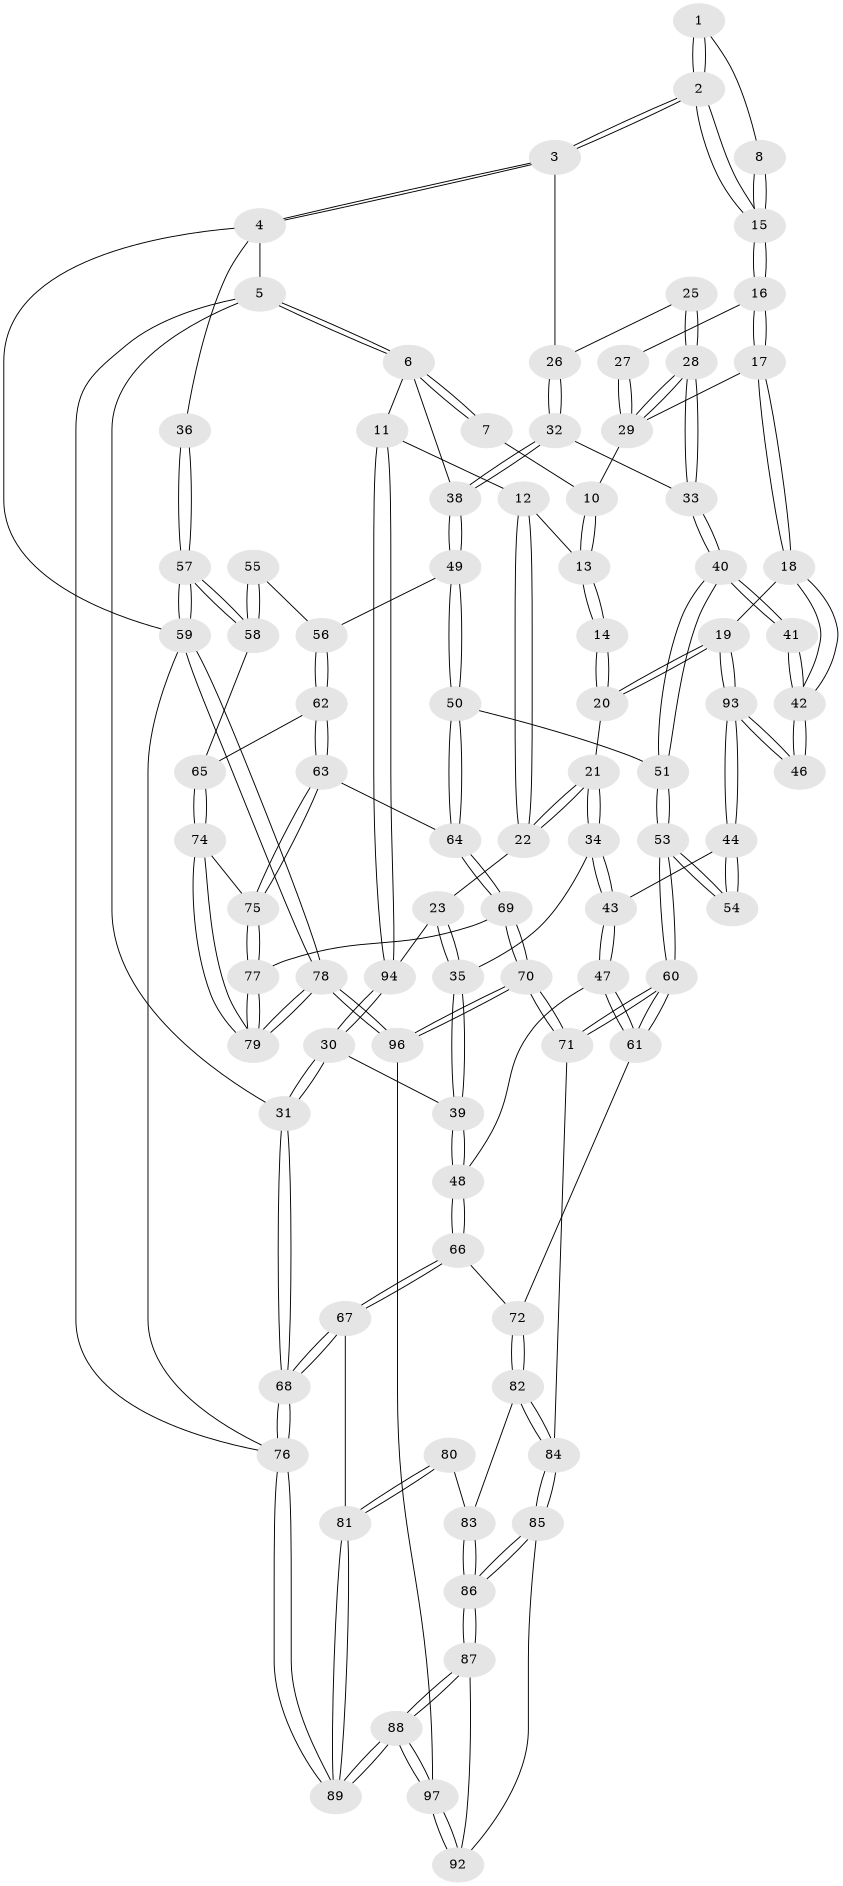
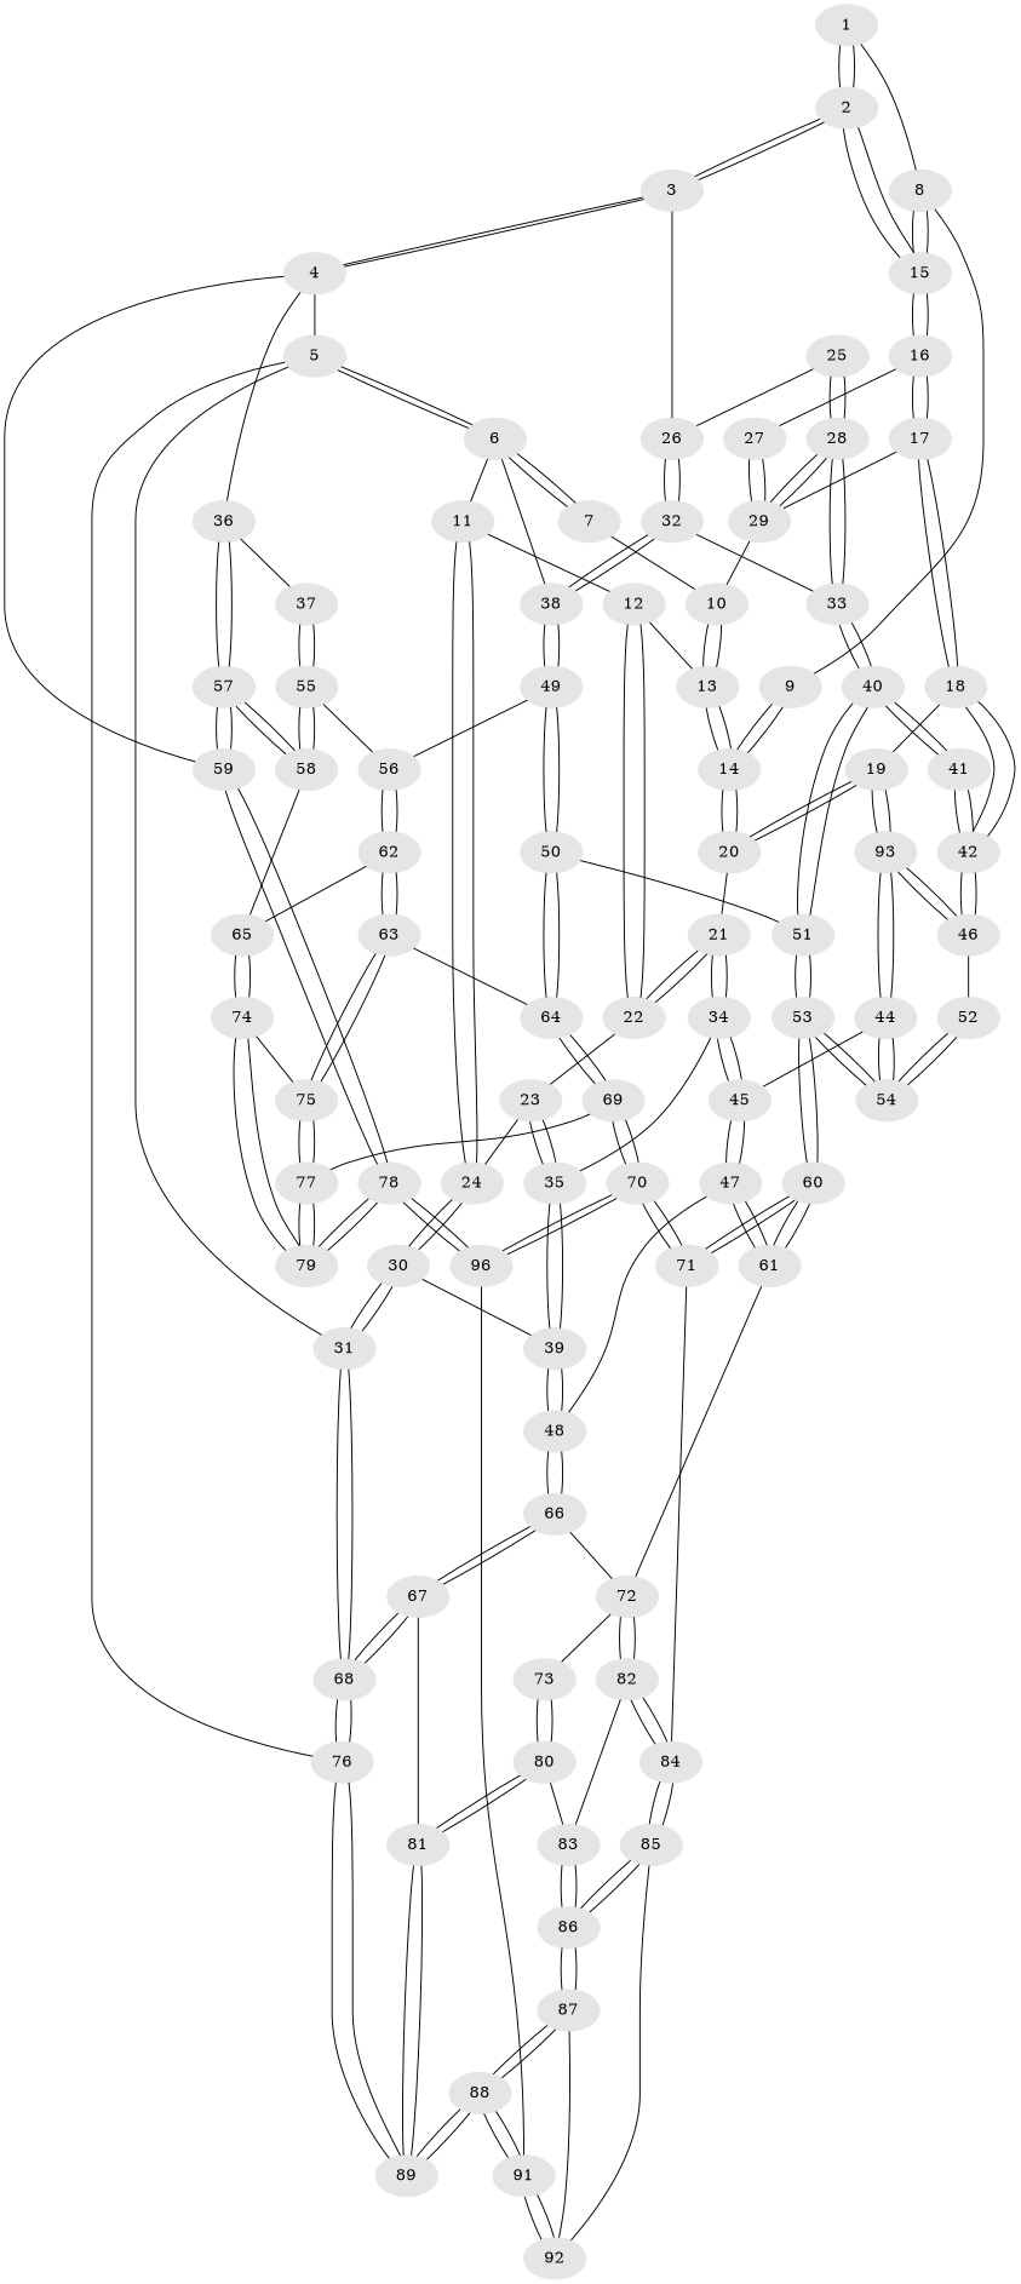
  graph {
    node [color=gray90 style=filled]
    1
    2
    8
    3
    15
+   9
    4
    26
    16
    5
    36
    59
    32
    6
    31
    76
+   37
    57
    78
    7
    11
    38
    68
    89
    10
    12
-   24 [label=94]
+   24
    13
    14
    20
    22
    30
    23
    21
    17
    27
    18
    29
    19
    42
    n41 [label=93]
    46
    44
    34
    35
-   45 [label=43]
+   45
    39
    25
    28
    33
    40
    48
    49
    41
    51
    47
    55
    58
    56
    50
    66
    53
+   52
    54
    61
    72
    67
    64
    62
    69
    60
    71
    65
    63
    74
    n76 [label=96]
    79
    84
+   73
    82
    75
    77
    70
    81
    80
-   91 [label=97]
+   91
    85
    83
    86
    87
    92
    88
    1 -- 2
    1 -- 2
    1 -- 8
    2 -- 3
    2 -- 3
    2 -- 15
    2 -- 15
    8 -- 15
    8 -- 15
+   8 -- 9
    3 -- 4
    3 -- 4
    3 -- 26
    15 -- 16
    15 -- 16
+   9 -- 14
+   9 -- 14
    4 -- 5
    4 -- 36
    4 -- 59
    26 -- 32
    26 -- 32
    16 -- 17
    16 -- 17
    16 -- 27
    5 -- 6
    5 -- 6
    5 -- 31
    5 -- 76
+   36 -- 37
    36 -- 57
    36 -- 57
-   59 -- 76
    59 -- 78
    59 -- 78
    32 -- 38
    32 -- 38
    32 -- 33
    6 -- 7
    6 -- 7
    6 -- 11
    6 -- 38
    31 -- 68
    31 -- 68
    76 -- 89
    76 -- 89
+   37 -- 55
+   37 -- 55
    57 -- 59
    57 -- 59
    57 -- 58
    57 -- 58
    78 -- n76
    78 -- n76
    78 -- 79
    78 -- 79
    7 -- 10
    11 -- 12
    11 -- 24
    11 -- 24
    38 -- 49
    38 -- 49
    68 -- 76
    68 -- 76
    10 -- 13
    10 -- 13
    12 -- 13
    12 -- 22
    12 -- 22
    24 -- 30
    24 -- 30
    13 -- 14
    13 -- 14
    14 -- 20
    14 -- 20
    20 -- 21
    22 -- 23
    30 -- 31
    30 -- 31
    30 -- 39
    23 -- 24
    23 -- 35
    23 -- 35
    21 -- 22
    21 -- 22
    21 -- 34
    21 -- 34
    17 -- 18
    17 -- 18
    17 -- 29
    27 -- 29
    27 -- 29
    18 -- 19
    18 -- 42
    18 -- 42
    29 -- 10
    19 -- 20
    19 -- 20
    19 -- n41
    19 -- n41
    42 -- 46
    42 -- 46
    n41 -- 46
    n41 -- 46
    n41 -- 44
    n41 -- 44
+   46 -- 52
    44 -- 45
    44 -- 54
    44 -- 54
    34 -- 35
    34 -- 45
    34 -- 45
    35 -- 39
    35 -- 39
    45 -- 47
    45 -- 47
    39 -- 48
    39 -- 48
    25 -- 26
    25 -- 28
    25 -- 28
    28 -- 29
    28 -- 29
    28 -- 33
    28 -- 33
    33 -- 40
    33 -- 40
    40 -- 41
    40 -- 41
    40 -- 51
    40 -- 51
    48 -- 66
    48 -- 66
    49 -- 56
    49 -- 50
    49 -- 50
    41 -- 42
    41 -- 42
    51 -- 53
    51 -- 53
    47 -- 48
    47 -- 61
    47 -- 61
    55 -- 58
    55 -- 58
    55 -- 56
    58 -- 65
    56 -- 62
    56 -- 62
    50 -- 51
    50 -- 64
    50 -- 64
    66 -- 72
    66 -- 67
    66 -- 67
    53 -- 54
    53 -- 54
    53 -- 60
    53 -- 60
+   52 -- 54
+   52 -- 54
    61 -- 72
+   72 -- 73
    72 -- 82
    72 -- 82
    67 -- 68
    67 -- 68
    67 -- 81
    64 -- 69
    64 -- 69
    62 -- 65
    62 -- 63
    62 -- 63
    69 -- 77
    69 -- 70
    69 -- 70
    60 -- 61
    60 -- 61
    60 -- 71
    60 -- 71
    71 -- 84
    65 -- 74
    65 -- 74
    63 -- 64
    63 -- 75
    63 -- 75
    74 -- 79
    74 -- 79
    74 -- 75
    n76 -- 91
    84 -- 85
    84 -- 85
+   73 -- 80
+   73 -- 80
    82 -- 84
    82 -- 84
    82 -- 83
    75 -- 77
    75 -- 77
    77 -- 79
    77 -- 79
    70 -- 71
    70 -- 71
    70 -- n76
    70 -- n76
    81 -- 89
    81 -- 89
    80 -- 81
    80 -- 81
    80 -- 83
    91 -- 92
    91 -- 92
    85 -- 86
    85 -- 86
    85 -- 92
    83 -- 86
    83 -- 86
    86 -- 87
    86 -- 87
    87 -- 92
    87 -- 88
    87 -- 88
    88 -- 89
    88 -- 89
    88 -- 91
    88 -- 91
  }
